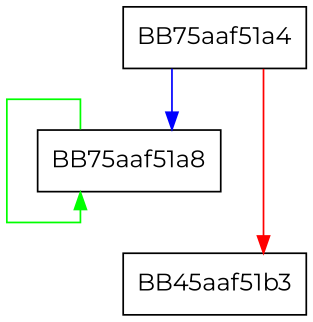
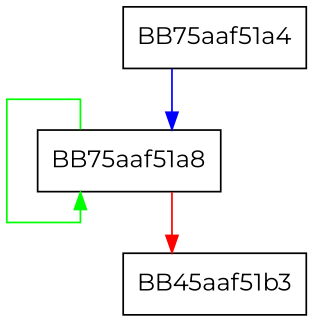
  digraph {
    fontname=Montserrat
    splines=ortho
    node [fontname=Montserrat shape=box]
    edge [fontname=Montserrat]
    BB75aaf51a4
    BB75aaf51a8
    n3 [label=BB45aaf51b3]
    BB75aaf51a4 -> BB75aaf51a8 [color=blue]
    BB75aaf51a8 -> BB75aaf51a8 [color=green]
-   BB75aaf51a4 -> n3 [color=red]
+   BB75aaf51a8 -> n3 [color=red]
  }
